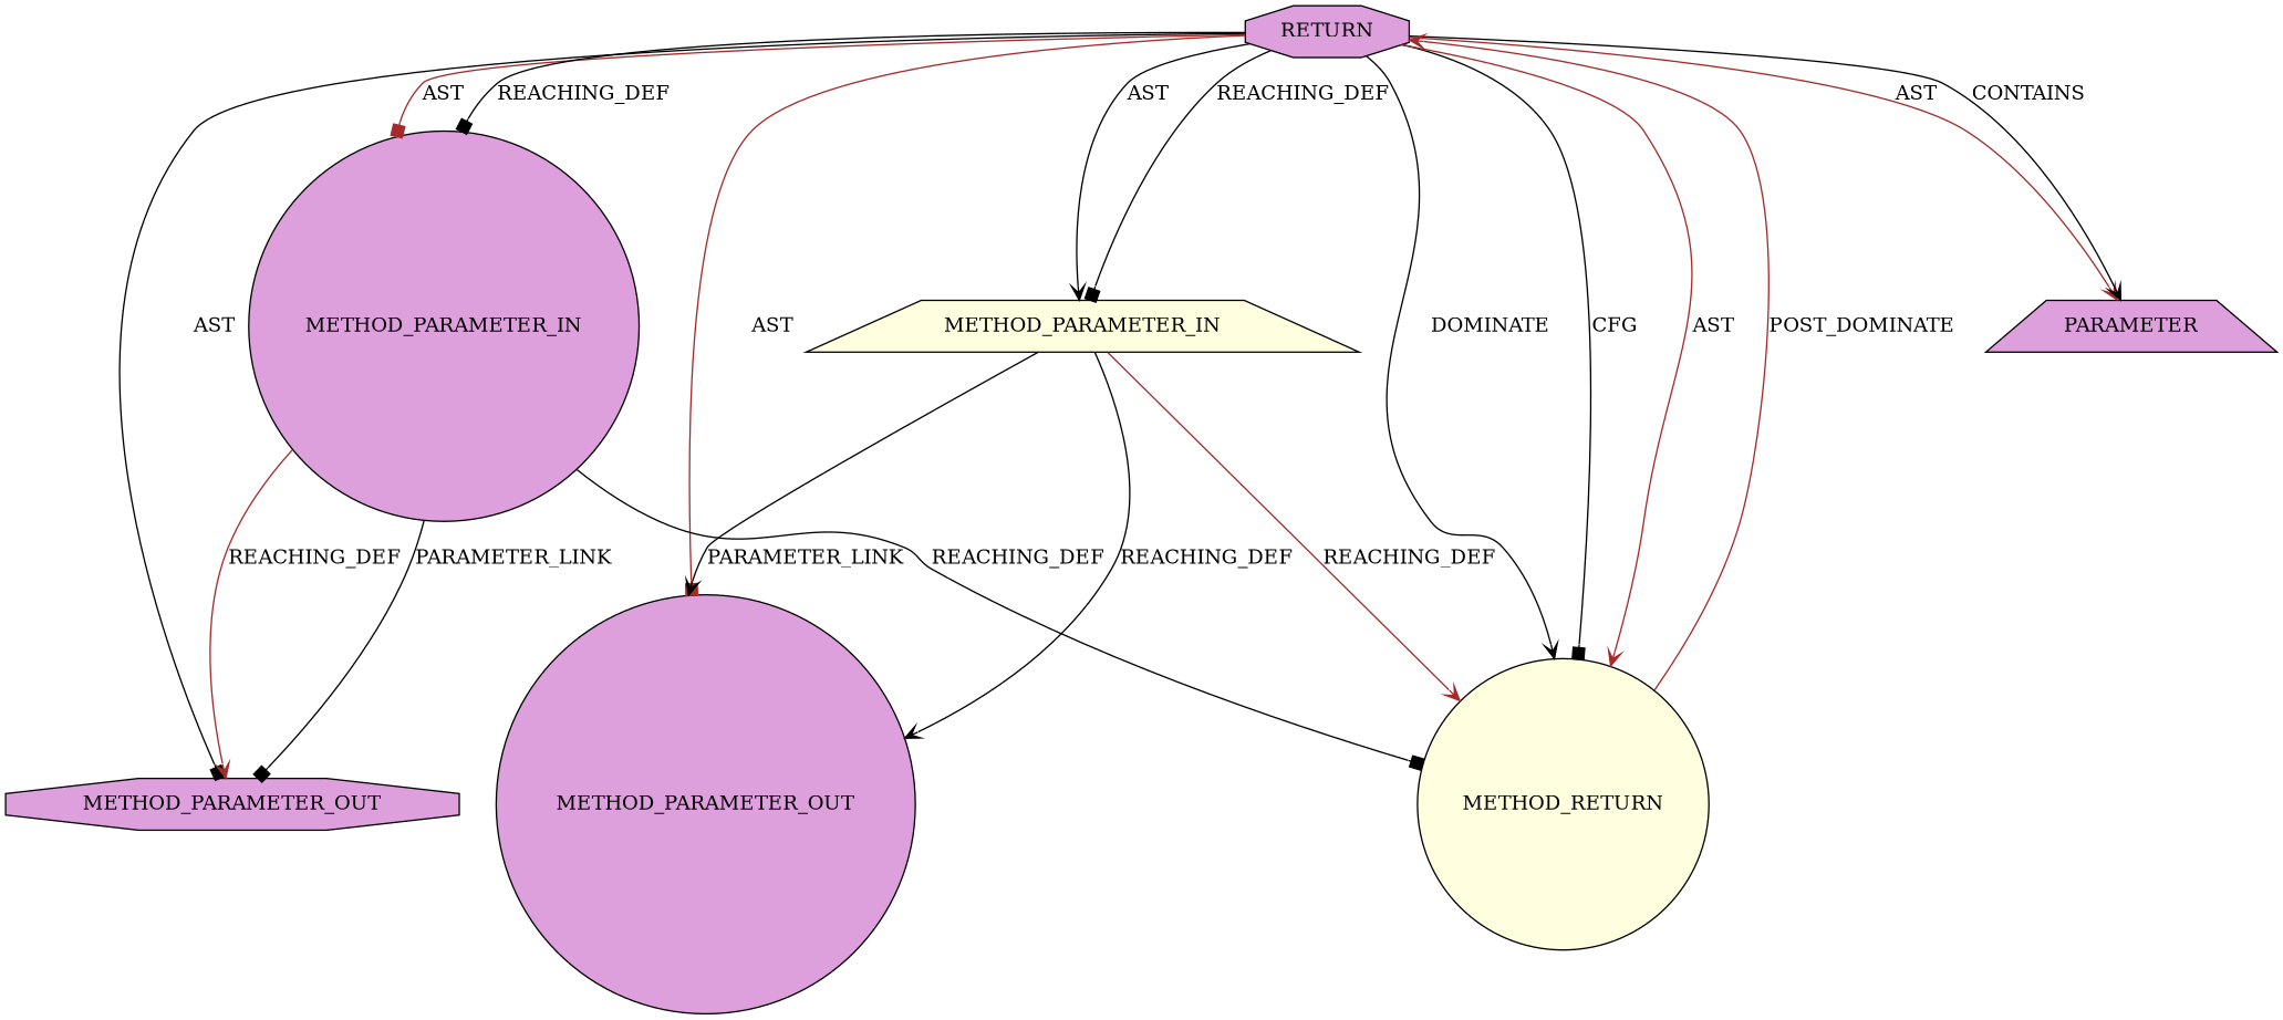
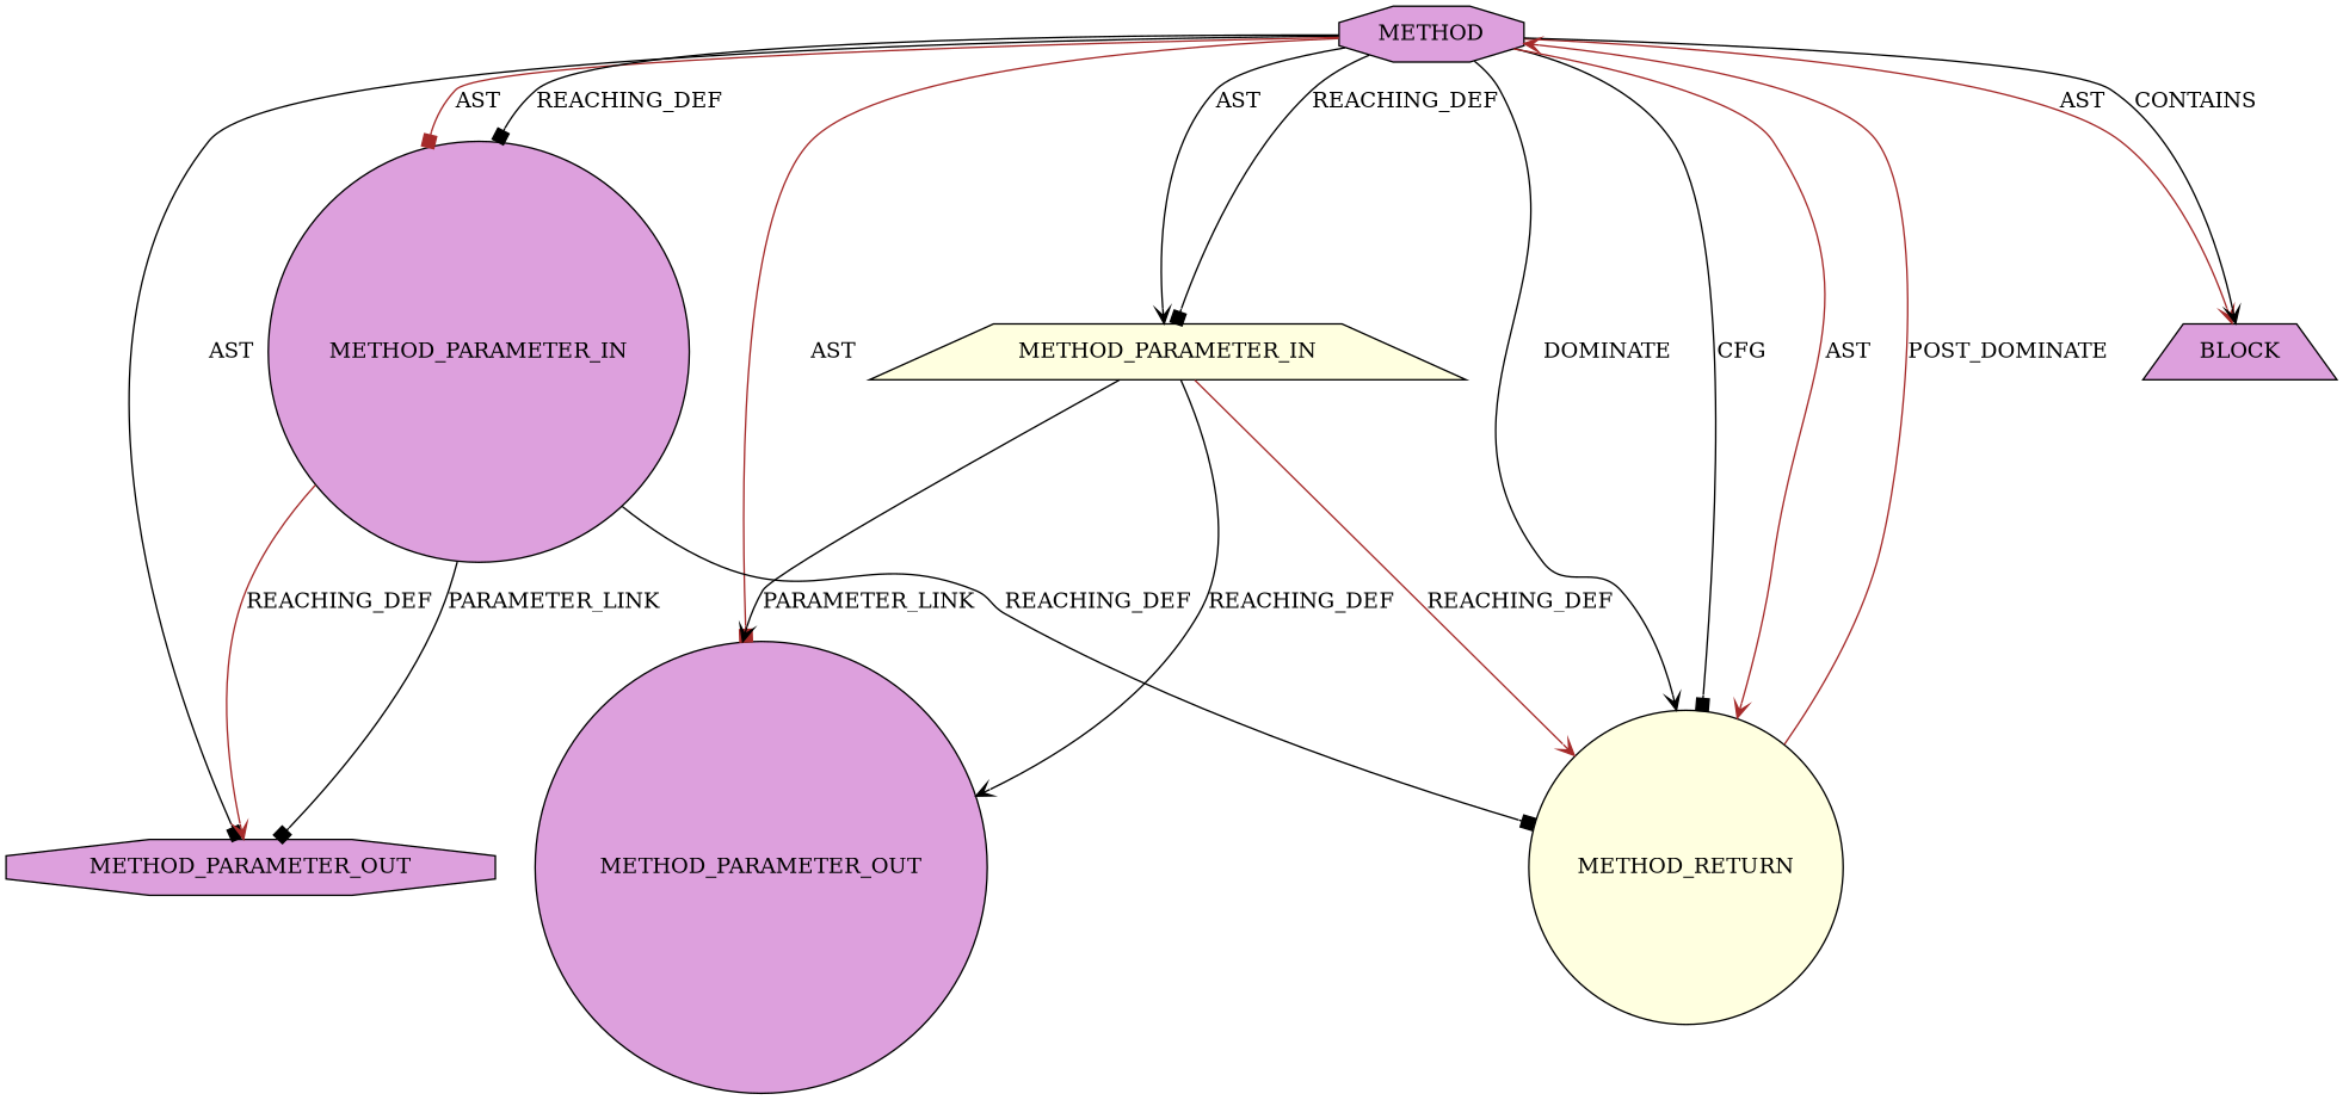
  digraph {
    node [CODE=p2 EVALUATION_STRATEGY=BY_VALUE IS_VARIADIC=false ORDER=2 TYPE_FULL_NAME=ANY fillcolor=plum shape=circle style=filled]
    edge [arrowhead=vee color=black]
    n1 [INDEX=2 NAME=p2 label=METHOD_PARAMETER_OUT shape=octagon]
-   n2 [AST_PARENT_FULL_NAME="<global>" AST_PARENT_TYPE=NAMESPACE_BLOCK CODE="<empty>" FILENAME="<empty>" FULL_NAME="<operator>.assignmentPlus" IS_EXTERNAL=true NAME="<operator>.assignmentPlus" ORDER=0 label=RETURN shape=octagon EVALUATION_STRATEGY="" IS_VARIADIC="" TYPE_FULL_NAME=""]
+   n2 [AST_PARENT_FULL_NAME="<global>" AST_PARENT_TYPE=NAMESPACE_BLOCK CODE="<empty>" FILENAME="<empty>" FULL_NAME="<operator>.assignmentPlus" IS_EXTERNAL=true NAME="<operator>.assignmentPlus" ORDER=0 label=METHOD shape=octagon EVALUATION_STRATEGY="" IS_VARIADIC="" TYPE_FULL_NAME=""]
    n3 [CODE=p1 INDEX=1 NAME=p1 ORDER=1 fillcolor=lightyellow label=METHOD_PARAMETER_IN shape=trapezium]
    n4 [CODE=p1 INDEX=1 NAME=p1 ORDER=1 label=METHOD_PARAMETER_OUT]
    n5 [INDEX=2 NAME=p2 label=METHOD_PARAMETER_IN]
    n6 [CODE=RET fillcolor=lightyellow label=METHOD_RETURN IS_VARIADIC=""]
-   n7 [ARGUMENT_INDEX=1 CODE="<empty>" ORDER=1 label=PARAMETER shape=trapezium EVALUATION_STRATEGY="" IS_VARIADIC=""]
+   n7 [ARGUMENT_INDEX=1 CODE="<empty>" ORDER=1 label=BLOCK shape=trapezium EVALUATION_STRATEGY="" IS_VARIADIC=""]
    n2 -> n1 [arrowhead=box label=AST]
    n2 -> n3 [label=AST]
    n2 -> n3 [arrowhead=box label=REACHING_DEF]
    n2 -> n4 [arrowhead=box color=brown label=AST]
    n2 -> n5 [arrowhead=box color=brown label=AST]
    n2 -> n5 [arrowhead=box label=REACHING_DEF]
    n2 -> n6 [label=DOMINATE]
    n2 -> n6 [arrowhead=box label=CFG]
    n2 -> n6 [color=brown label=AST]
    n2 -> n7 [color=brown label=AST]
    n2 -> n7 [label=CONTAINS]
    n3 -> n4 [VARIABLE=p1 label=REACHING_DEF]
    n3 -> n4 [label=PARAMETER_LINK]
    n3 -> n6 [VARIABLE=p1 color=brown label=REACHING_DEF]
    n5 -> n1 [arrowhead=box label=PARAMETER_LINK]
    n5 -> n1 [VARIABLE=p2 color=brown label=REACHING_DEF]
    n5 -> n6 [VARIABLE=p2 arrowhead=box label=REACHING_DEF]
    n6 -> n2 [color=brown label=POST_DOMINATE]
  }
